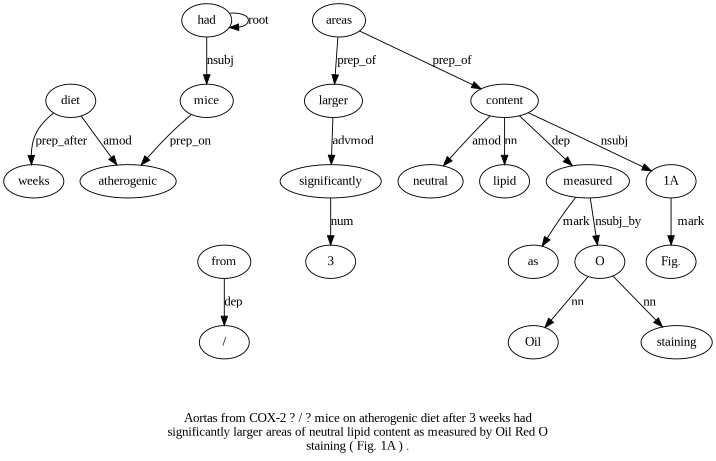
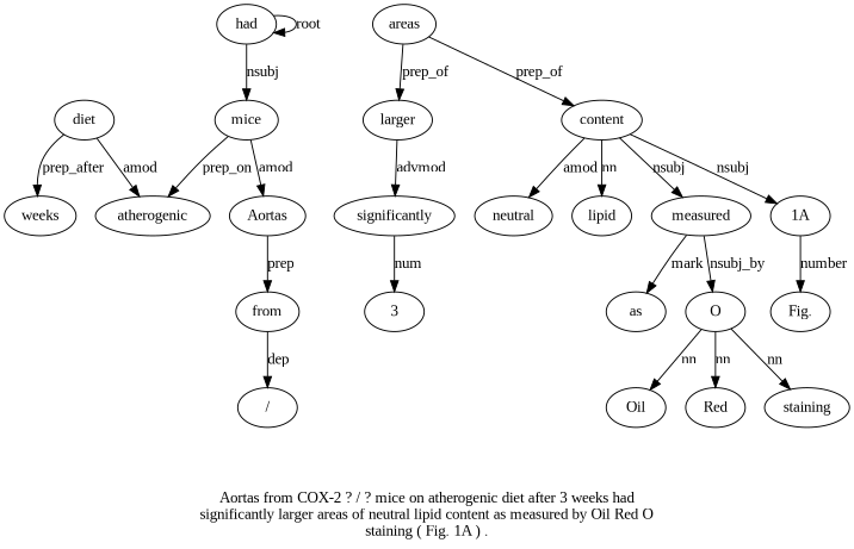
  digraph {
    fontname="Liberation Serif"
    label="Aortas from COX-2 ? / ? mice on atherogenic diet after 3 weeks had\nsignificantly larger areas of neutral lipid content as measured by Oil Red O\nstaining ( Fig. 1A ) ."
    node [fillcolor=white fontname="Liberation Serif" style=filled]
    edge [fontname="Liberation Serif"]
    n1 [label=mice]
+   n2 [label=Aortas]
    n3 [label=atherogenic]
    n4 [label=from]
    n5 [label=diet]
    n6 [label=weeks]
    n7 [label="/"]
    n8 [label=had]
    n9 [label=areas]
    n10 [label=larger]
    n11 [label=content]
    n12 [label=3]
    n13 [label=significantly]
    n14 [label=neutral]
    n15 [label=lipid]
    n16 [label=measured]
    n17 [label="1A"]
    n18 [label=as]
    n19 [label=O]
    n20 [label="Fig."]
    n21 [label=Oil]
+   n22 [label=Red]
    n23 [label=staining]
+   n1 -> n2 [label=amod]
    n1 -> n3 [label=prep_on]
+   n2 -> n4 [label=prep]
    n4 -> n7 [label=dep]
    n5 -> n3 [label=amod]
    n5 -> n6 [label=prep_after]
    n8 -> n1 [label=nsubj]
    n8 -> n8 [label=root]
    n9 -> n10 [label=prep_of]
    n9 -> n11 [label=prep_of]
    n10 -> n13 [label=advmod]
    n11 -> n14 [label=amod]
    n11 -> n15 [label=nn]
-   n11 -> n16 [label=dep]
+   n11 -> n16 [label=nsubj]
    n11 -> n17 [label=nsubj]
    n13 -> n12 [label=num]
    n16 -> n18 [label=mark]
    n16 -> n19 [label=nsubj_by]
-   n17 -> n20 [label=mark]
+   n17 -> n20 [label=number]
    n19 -> n21 [label=nn]
+   n19 -> n22 [label=nn]
    n19 -> n23 [label=nn]
  }
